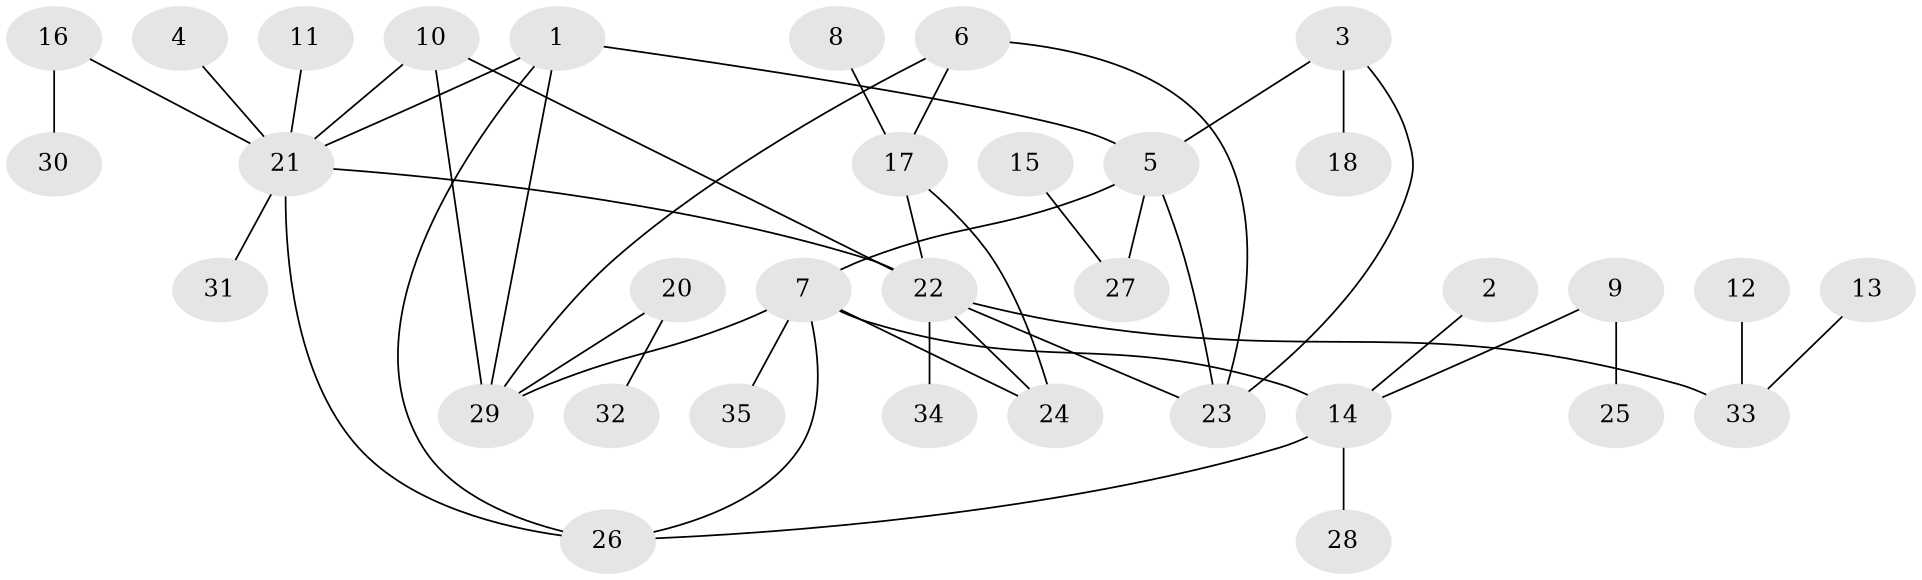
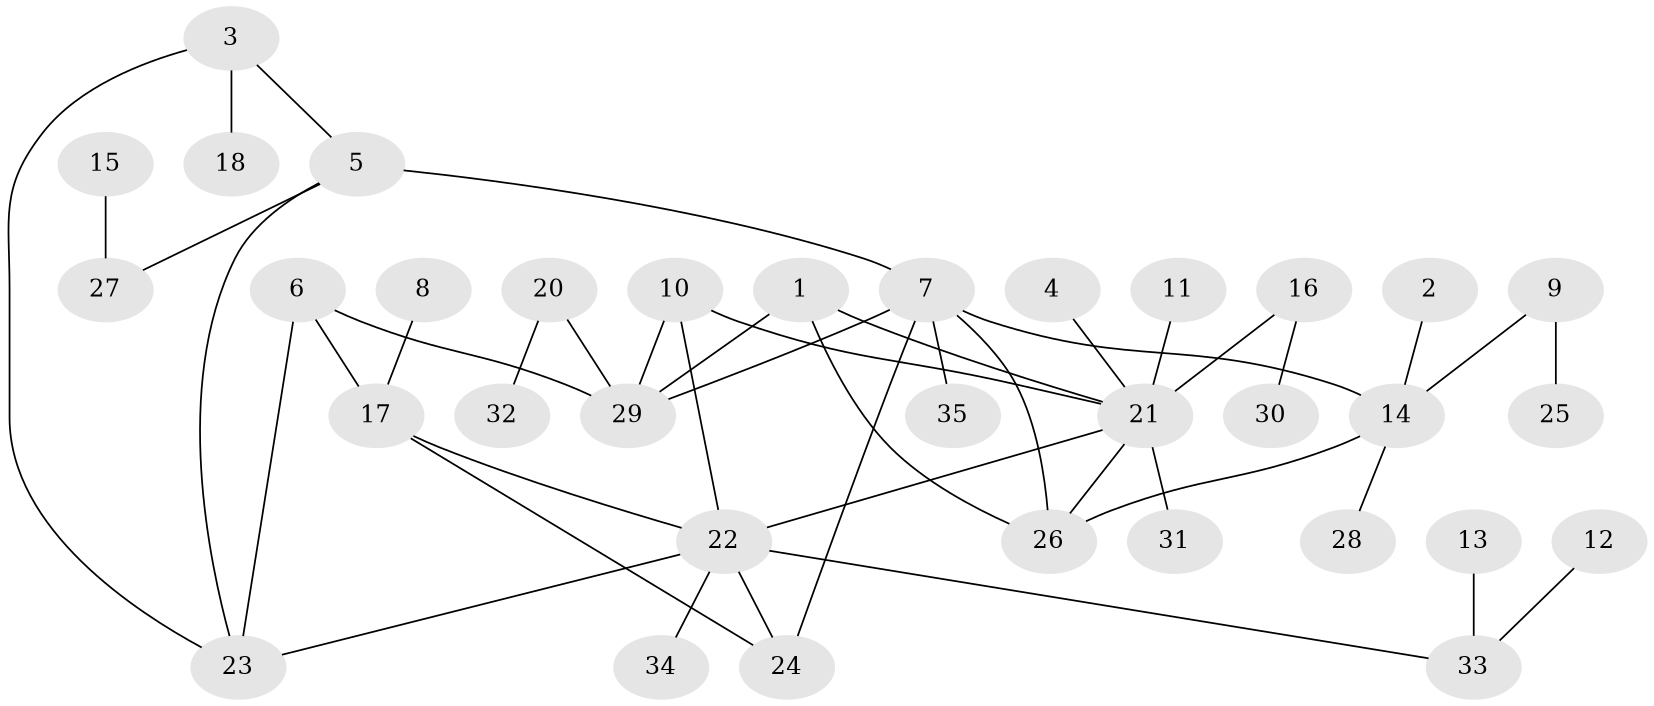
  graph {
    node [color=gray90 style=filled]
    edge [weight=1.0]
    1
    5
    21
    26
    29
    23
    7
    27
    22
    31
    2
    14
    28
    3
    18
    4
    24
    35
    6
    17
    20
    32
    8
    9
    25
    10
    33
    34
    11
    12
    13
    15
    16
    30
-   1 -- 5
    1 -- 21
    1 -- 26
    1 -- 29
    5 -- 23
    5 -- 7
    5 -- 27
    21 -- 26
    21 -- 22
    21 -- 31
    7 -- 26
    7 -- 29
    7 -- 14 [weight=2.0]
    7 -- 24
    7 -- 35
    22 -- 23
    22 -- 24
    22 -- 33
    22 -- 34
    2 -- 14
    14 -- 26
    14 -- 28
    3 -- 5
    3 -- 23
    3 -- 18
    4 -- 21
    6 -- 29
    6 -- 23
    6 -- 17
    17 -- 22
    17 -- 24
    20 -- 29
    20 -- 32
    8 -- 17
    9 -- 14
    9 -- 25
    10 -- 21
    10 -- 29
    10 -- 22
    11 -- 21
    12 -- 33
    13 -- 33
    15 -- 27
    16 -- 21
    16 -- 30
  }
